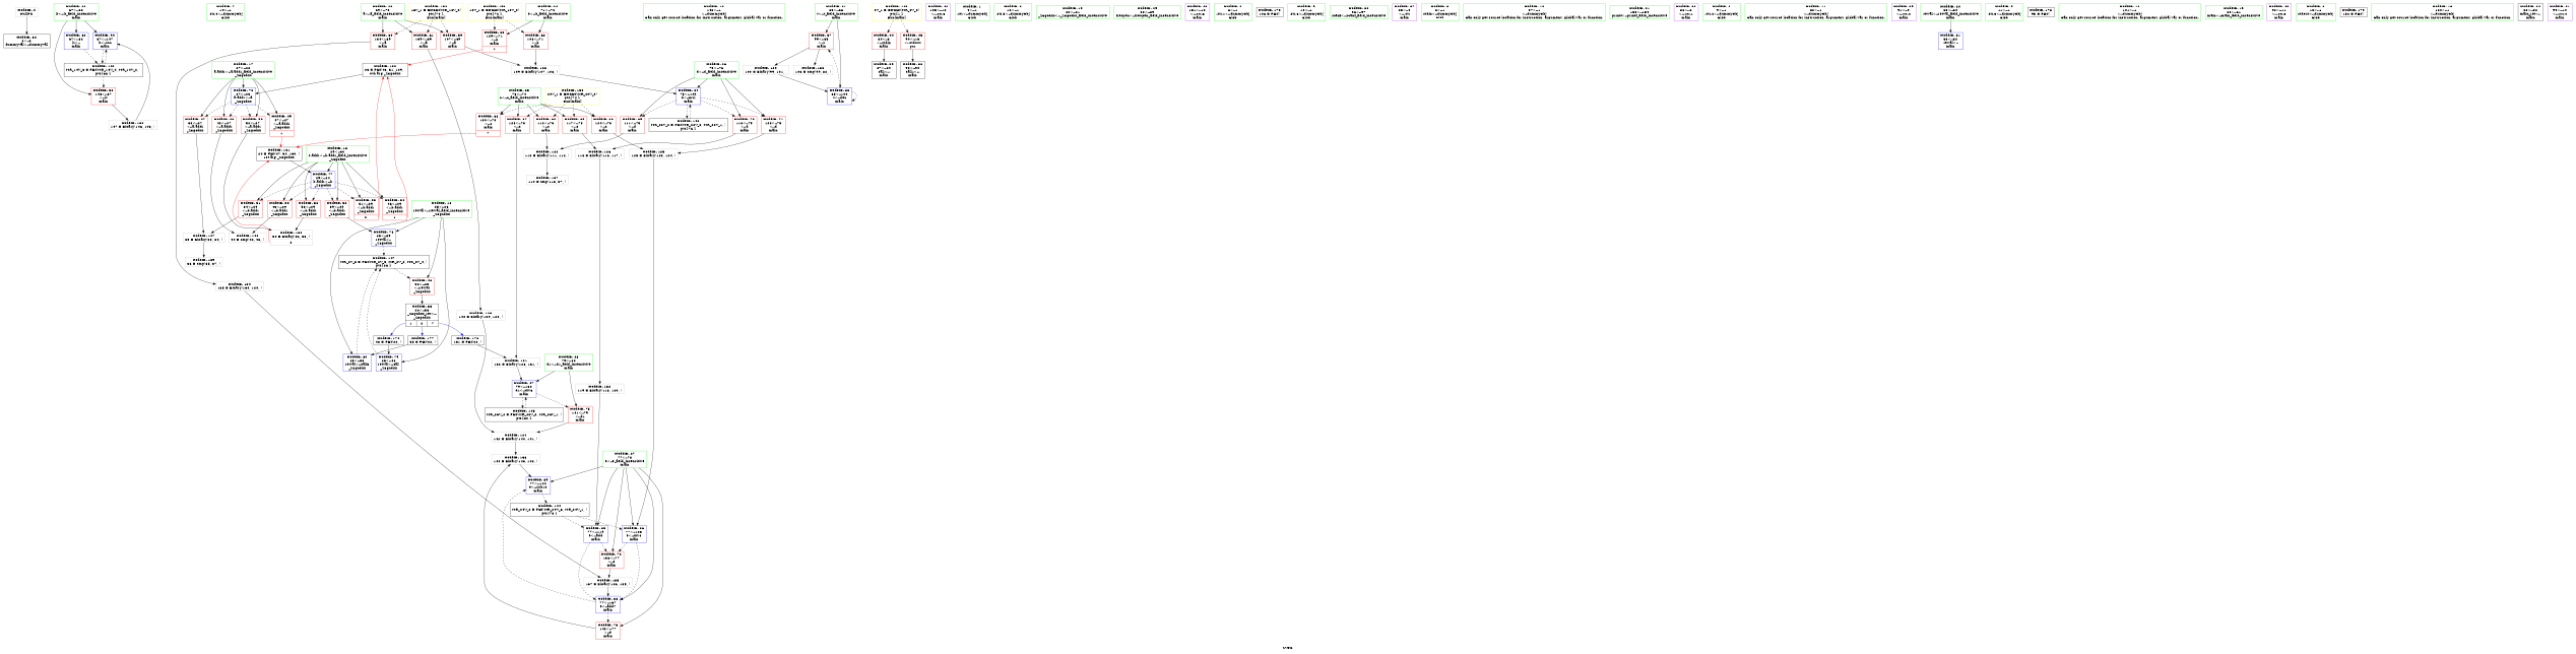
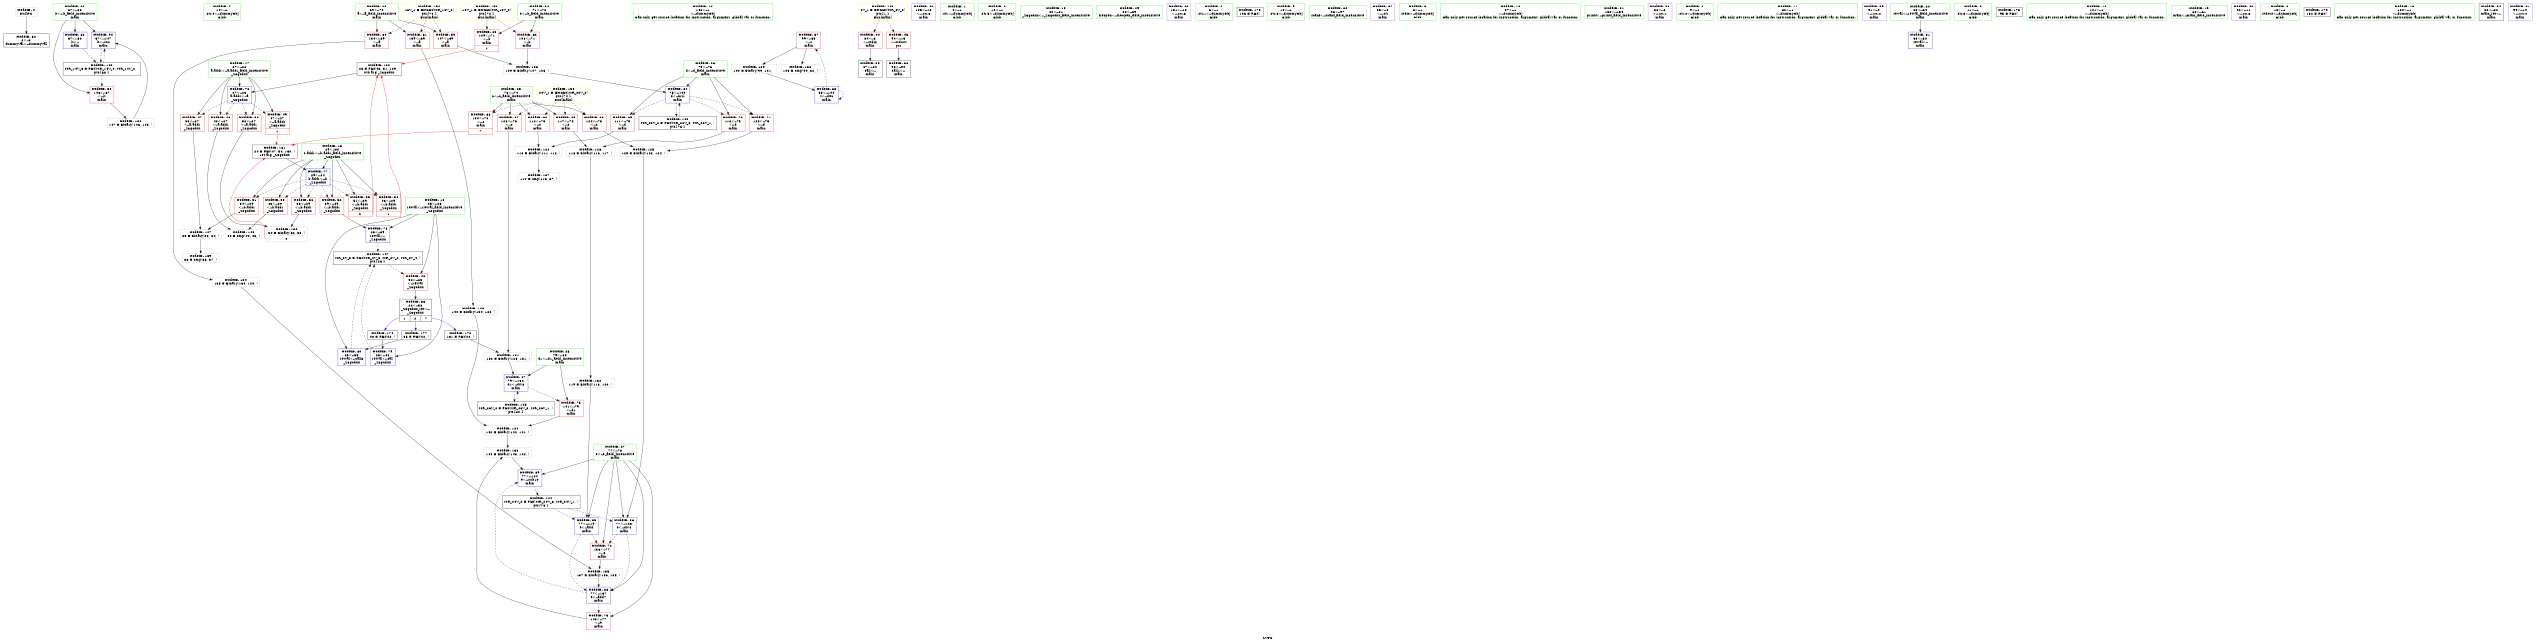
  digraph {
    label=SVFG
    node [color=red shape=record]
    edge [style=solid]
    n1 [color=grey label="{NodeID: 0\nNullPtr}"]
    n2 [color=black label="{NodeID: 32\n2\<--3\ndummyVal\<--dummyVal\n}"]
    n3 [color=blue label="{NodeID: 90\n67\<--147\nlt\<--inc\nmain\n}"]
    n4 [color=black label="{NodeID: 142\nMR_14V_3 = PHI(MR_14V_4, MR_14V_2, )\npts\{68 \}\n}"]
    n5 [label="{NodeID: 58\n146\<--67\n\<--lt\nmain\n}"]
    n6 [color=grey label="{NodeID: 136\n147 = Binary(146, 148, )\n}"]
    n7 [color=green label="{NodeID: 7\n14\<--1\n.str.4\<--dummyObj\nGlob }"]
    n8 [color=black label="{NodeID: 180\n23 = PHI(46, 51, 129, )\n0th arg _Z3gcdxx }"]
    n9 [color=blue label="{NodeID: 76\n27\<--23\na.addr\<--a\n_Z3gcdxx\n}"]
    n10 [label="{NodeID: 49\n47\<--27\n\<--a.addr\n_Z3gcdxx\n|{<s0>1}}"]
    n11 [label="{NodeID: 50\n52\<--27\n\<--a.addr\n_Z3gcdxx\n}"]
    n12 [label="{NodeID: 47\n33\<--27\n\<--a.addr\n_Z3gcdxx\n}"]
    n13 [label="{NodeID: 48\n42\<--27\n\<--a.addr\n_Z3gcdxx\n}"]
    n14 [color=black label="{NodeID: 181\n24 = PHI(47, 54, 130, )\n1st arg _Z3gcdxx }"]
    n15 [color=grey label="{NodeID: 130\n54 = Binary(52, 53, )\n|{<s0>2}}"]
    n16 [color=grey label="{NodeID: 127\n35 = Binary(33, 34, )\n}"]
    n17 [color=grey label="{NodeID: 140\n44 = cmp(42, 43, )\n}"]
    n18 [color=green label="{NodeID: 14\n148\<--1\n\<--dummyObj\nCan only get source location for instruction, argument, global var or function.}"]
-   n19 [color=green label="{NodeID: 21\n65\<--66\nt\<--t_field_insensitive\nmain\n}"]
    n20 [label="{NodeID: 57\n99\<--65\n\<--t\nmain\n}"]
    n21 [color=blue label="{NodeID: 83\n65\<--100\nt\<--dec\nmain\n}"]
    n22 [color=grey label="{NodeID: 129\n100 = Binary(99, 101, )\n}"]
    n23 [color=grey label="{NodeID: 138\n103 = cmp(99, 82, )\n}"]
    n24 [color=green label="{NodeID: 28\n79\<--80\nd1\<--d1_field_insensitive\nmain\n}"]
    n25 [label="{NodeID: 75\n141\<--79\n\<--d1\nmain\n}"]
    n26 [color=blue label="{NodeID: 87\n79\<--132\nd1\<--div6\nmain\n}"]
    n27 [color=grey label="{NodeID: 124\n142 = Binary(140, 141, )\n}"]
    n28 [color=black label="{NodeID: 145\nMR_26V_2 = PHI(MR_26V_3, MR_26V_1, )\npts\{80 \}\n}"]
    n29 [color=grey label="{NodeID: 133\n144 = Binary(143, 142, )\n}"]
    n30 [color=black label="{NodeID: 35\n87\<--84\ncall\<--\nmain\n}"]
    n31 [color=grey label="{NodeID: 125\n125 = Binary(123, 124, )\n}"]
    n32 [color=blue label="{NodeID: 86\n77\<--125\ne\<--div4\nmain\n}"]
    n33 [label="{NodeID: 72\n136\<--77\n\<--e\nmain\n}"]
    n34 [color=blue label="{NodeID: 88\n77\<--137\ne\<--add7\nmain\n}"]
    n35 [color=grey label="{NodeID: 135\n137 = Binary(136, 135, )\n}"]
    n36 [color=blue label="{NodeID: 89\n77\<--144\ne\<--sub10\nmain\n}"]
    n37 [label="{NodeID: 73\n143\<--77\n\<--e\nmain\n}"]
    n38 [color=purple label="{NodeID: 42\n105\<--16\n\<--.str.5\nmain\n}"]
    n39 [color=grey label="{NodeID: 132\n119 = Binary(118, 120, )\n}"]
    n40 [color=blue label="{NodeID: 85\n77\<--119\ne\<--add\nmain\n}"]
    n41 [color=blue label="{NodeID: 77\n29\<--24\nb.addr\<--b\n_Z3gcdxx\n}"]
    n42 [label="{NodeID: 56\n53\<--29\n\<--b.addr\n_Z3gcdxx\n}"]
    n43 [label="{NodeID: 51\n34\<--29\n\<--b.addr\n_Z3gcdxx\n}"]
    n44 [label="{NodeID: 52\n39\<--29\n\<--b.addr\n_Z3gcdxx\n}"]
    n45 [label="{NodeID: 53\n43\<--29\n\<--b.addr\n_Z3gcdxx\n}"]
    n46 [label="{NodeID: 54\n46\<--29\n\<--b.addr\n_Z3gcdxx\n|{<s0>1}}"]
    n47 [label="{NodeID: 55\n51\<--29\n\<--b.addr\n_Z3gcdxx\n|{<s0>2}}"]
    n48 [color=grey label="{NodeID: 139\n36 = cmp(35, 37, )\n}"]
    n49 [label="{NodeID: 63\n129\<--71\n\<--b\nmain\n|{<s0>7}}"]
    n50 [color=yellow label="{NodeID: 153\n18V_1 = ENCHI(MR_18V_0)\npts\{72 \}\nFun[main]}" style=double]
    n51 [label="{NodeID: 62\n108\<--71\n\<--b\nmain\n}"]
    n52 [color=grey label="{NodeID: 128\n109 = Binary(107, 108, )\n}"]
    n53 [color=blue label="{NodeID: 84\n75\<--109\nd\<--mul\nmain\n}"]
    n54 [label="{NodeID: 70\n116\<--75\n\<--d\nmain\n}"]
    n55 [color=grey label="{NodeID: 126\n118 = Binary(116, 117, )\n}"]
    n56 [color=blue label="{NodeID: 78\n25\<--39\nretval\<--\n_Z3gcdxx\n}"]
    n57 [color=black label="{NodeID: 147\nMR_2V_3 = PHI(MR_2V_5, MR_2V_2, MR_2V_4, )\npts\{26 \}\n}"]
    n58 [label="{NodeID: 69\n111\<--75\n\<--d\nmain\n}"]
    n59 [label="{NodeID: 71\n123\<--75\n\<--d\nmain\n}"]
    n60 [color=black label="{NodeID: 143\nMR_22V_2 = PHI(MR_22V_3, MR_22V_1, )\npts\{76 \}\n}"]
    n61 [color=grey label="{NodeID: 122\n113 = Binary(111, 112, )\n}"]
    n62 [color=grey label="{NodeID: 137\n114 = cmp(113, 37, )\n}"]
    n63 [color=green label="{NodeID: 1\n4\<--1\n.str\<--dummyObj\nGlob }"]
    n64 [color=black label="{NodeID: 174\n48 = PHI(22, )\n}"]
    n65 [color=blue label="{NodeID: 79\n25\<--48\nretval\<--call\n_Z3gcdxx\n}"]
    n66 [label="{NodeID: 46\n58\<--25\n\<--retval\n_Z3gcdxx\n}"]
    n67 [color=green label="{NodeID: 8\n16\<--1\n.str.5\<--dummyObj\nGlob }"]
    n68 [color=green label="{NodeID: 15\n20\<--21\n_Z3gcdxx\<--_Z3gcdxx_field_insensitive\n}"]
    n69 [color=green label="{NodeID: 22\n67\<--68\nlt\<--lt_field_insensitive\nmain\n}"]
    n70 [color=blue label="{NodeID: 82\n67\<--82\nlt\<--\nmain\n}"]
    n71 [color=green label="{NodeID: 29\n88\<--89\nfreopen\<--freopen_field_insensitive\n}"]
    n72 [color=black label="{NodeID: 36\n93\<--90\ncall1\<--\nmain\n}"]
    n73 [color=purple label="{NodeID: 43\n151\<--18\n\<--.str.6\nmain\n}"]
    n74 [color=black label="{NodeID: 144\nMR_24V_2 = PHI(MR_24V_6, MR_24V_1, )\npts\{78 \}\n}"]
    n75 [color=black label="{NodeID: 33\n22\<--58\n_Z3gcdxx_ret\<--\n_Z3gcdxx\n|{<s0>1|<s1>2|<s2>7}}"]
    n76 [color=black label="{NodeID: 176\n131 = PHI(22, )\n}"]
    n77 [color=black label="{NodeID: 177\n55 = PHI(22, )\n}"]
    n78 [label="{NodeID: 64\n112\<--73\n\<--c\nmain\n}"]
    n79 [color=yellow label="{NodeID: 154\n20V_1 = ENCHI(MR_20V_0)\npts\{74 \}\nFun[main]}" style=double]
    n80 [label="{NodeID: 65\n117\<--73\n\<--c\nmain\n}"]
    n81 [label="{NodeID: 66\n124\<--73\n\<--c\nmain\n}"]
    n82 [label="{NodeID: 67\n128\<--73\n\<--c\nmain\n}"]
    n83 [label="{NodeID: 68\n130\<--73\n\<--c\nmain\n|{<s0>7}}"]
    n84 [color=grey label="{NodeID: 131\n132 = Binary(128, 131, )\n}"]
    n85 [color=green label="{NodeID: 2\n6\<--1\n.str.1\<--dummyObj\nGlob }"]
    n86 [color=black label="{NodeID: 175\n106 = PHI()\n}"]
    n87 [color=green label="{NodeID: 9\n18\<--1\n.str.6\<--dummyObj\nGlob }"]
    n88 [color=green label="{NodeID: 16\n25\<--26\nretval\<--retval_field_insensitive\n_Z3gcdxx\n}"]
    n89 [color=blue label="{NodeID: 80\n25\<--55\nretval\<--call5\n_Z3gcdxx\n}"]
    n90 [color=green label="{NodeID: 23\n69\<--70\na\<--a_field_insensitive\nmain\n}"]
    n91 [label="{NodeID: 59\n107\<--69\n\<--a\nmain\n}"]
    n92 [label="{NodeID: 60\n134\<--69\n\<--a\nmain\n}"]
    n93 [label="{NodeID: 61\n139\<--69\n\<--a\nmain\n}"]
    n94 [color=grey label="{NodeID: 134\n135 = Binary(134, 120, )\n}"]
    n95 [color=grey label="{NodeID: 123\n140 = Binary(139, 120, )\n}"]
    n96 [color=green label="{NodeID: 30\n96\<--97\nscanf\<--scanf_field_insensitive\n}"]
    n97 [color=purple label="{NodeID: 37\n85\<--4\n\<--.str\nmain\n}"]
    n98 [label="{NodeID: 44\n84\<--8\n\<--stdin\nmain\n}"]
    n99 [color=yellow label="{NodeID: 148\n8V_1 = ENCHI(MR_8V_0)\npts\{1 \}\nFun[main]}" style=double]
    n100 [label="{NodeID: 45\n90\<--13\n\<--stdout\npts\n}"]
    n101 [color=green label="{NodeID: 3\n8\<--1\nstdin\<--dummyObj\nGlob }"]
    n102 [color=green label="{NodeID: 10\n37\<--1\n\<--dummyObj\nCan only get source location for instruction, argument, global var or function.}"]
    n103 [color=green label="{NodeID: 17\n27\<--28\na.addr\<--a.addr_field_insensitive\n_Z3gcdxx\n}"]
    n104 [color=green label="{NodeID: 24\n71\<--72\nb\<--b_field_insensitive\nmain\n}"]
    n105 [color=green label="{NodeID: 31\n153\<--154\nprintf\<--printf_field_insensitive\n}"]
    n106 [color=purple label="{NodeID: 38\n86\<--6\n\<--.str.1\nmain\n}"]
    n107 [color=green label="{NodeID: 4\n9\<--1\n.str.2\<--dummyObj\nGlob }"]
    n108 [color=green label="{NodeID: 11\n82\<--1\n\<--dummyObj\nCan only get source location for instruction, argument, global var or function.}"]
    n109 [color=green label="{NodeID: 18\n29\<--30\nb.addr\<--b.addr_field_insensitive\n_Z3gcdxx\n}"]
    n110 [color=green label="{NodeID: 25\n73\<--74\nc\<--c_field_insensitive\nmain\n}"]
    n111 [color=purple label="{NodeID: 39\n91\<--9\n\<--.str.2\nmain\n}"]
    n112 [color=blue label="{NodeID: 81\n63\<--82\nretval\<--\nmain\n}"]
    n113 [color=green label="{NodeID: 5\n11\<--1\n.str.3\<--dummyObj\nGlob }"]
    n114 [color=black label="{NodeID: 178\n95 = PHI()\n}"]
    n115 [color=green label="{NodeID: 12\n101\<--1\n\<--dummyObj\nCan only get source location for instruction, argument, global var or function.}"]
    n116 [color=green label="{NodeID: 19\n60\<--61\nmain\<--main_field_insensitive\n}"]
    n117 [color=green label="{NodeID: 26\n75\<--76\nd\<--d_field_insensitive\nmain\n}"]
    n118 [color=purple label="{NodeID: 40\n92\<--11\n\<--.str.3\nmain\n}"]
    n119 [color=green label="{NodeID: 6\n13\<--1\nstdout\<--dummyObj\nGlob }"]
    n120 [color=black label="{NodeID: 179\n152 = PHI()\n}"]
    n121 [color=green label="{NodeID: 13\n120\<--1\n\<--dummyObj\nCan only get source location for instruction, argument, global var or function.}"]
    n122 [color=green label="{NodeID: 20\n63\<--64\nretval\<--retval_field_insensitive\nmain\n}"]
    n123 [color=green label="{NodeID: 27\n77\<--78\ne\<--e_field_insensitive\nmain\n}"]
    n124 [color=black label="{NodeID: 34\n62\<--82\nmain_ret\<--\nmain\n}"]
    n125 [color=purple label="{NodeID: 41\n94\<--14\n\<--.str.4\nmain\n}"]
    n126 [color=yellow label="{NodeID: 152\n16V_1 = ENCHI(MR_16V_0)\npts\{70 \}\nFun[main]}" style=double]
    n1 -> n2
    n3 -> n4 [style=dashed]
    n4 -> n3 [style=dashed]
    n4 -> n5 [style=dashed]
    n5 -> n6
    n6 -> n3
    n8 -> n9
    n9 -> n10 [style=dashed]
    n9 -> n11 [style=dashed]
    n9 -> n12 [style=dashed]
    n9 -> n13 [style=dashed]
    n10 -> n14 [color=red tailport=s0]
    n11 -> n15
    n12 -> n16
    n13 -> n17
    n14 -> n41
    n15 -> n14 [color=red tailport=s0]
    n16 -> n48
-   n19 -> n20
-   n19 -> n21
    n20 -> n22
    n20 -> n23
    n21 -> n20 [style=dashed]
    n21 -> n21 [style=dashed]
    n22 -> n21
    n24 -> n25
    n24 -> n26
    n25 -> n27
    n26 -> n25 [style=dashed]
    n26 -> n28 [style=dashed]
    n27 -> n29
    n28 -> n26 [style=dashed]
    n29 -> n36
    n31 -> n32
    n32 -> n33 [style=dashed]
    n32 -> n34 [style=dashed]
    n33 -> n35
    n34 -> n36 [style=dashed]
    n34 -> n37 [style=dashed]
    n35 -> n34
    n36 -> n74 [style=dashed]
    n37 -> n29
    n39 -> n40
    n40 -> n33 [style=dashed]
    n40 -> n34 [style=dashed]
    n41 -> n42 [style=dashed]
    n41 -> n43 [style=dashed]
    n41 -> n44 [style=dashed]
    n41 -> n45 [style=dashed]
    n41 -> n46 [style=dashed]
    n41 -> n47 [style=dashed]
    n42 -> n15
    n43 -> n16
    n44 -> n56
    n45 -> n17
    n46 -> n8 [color=red tailport=s0]
    n47 -> n8 [color=red tailport=s0]
    n49 -> n8 [color=red tailport=s0]
    n50 -> n49 [style=dashed]
    n50 -> n51 [style=dashed]
    n51 -> n52
    n52 -> n53
    n53 -> n54 [style=dashed]
    n53 -> n58 [style=dashed]
    n53 -> n59 [style=dashed]
    n53 -> n60 [style=dashed]
    n54 -> n55
    n55 -> n39
    n56 -> n57 [style=dashed]
    n57 -> n66 [style=dashed]
    n58 -> n61
    n59 -> n31
    n60 -> n53 [style=dashed]
    n61 -> n62
    n64 -> n65
    n65 -> n57 [style=dashed]
    n66 -> n75
    n69 -> n3
    n69 -> n5
    n69 -> n70
    n70 -> n4 [style=dashed]
    n74 -> n32 [style=dashed]
    n74 -> n40 [style=dashed]
    n75 -> n64 [color=blue tailport=s0]
    n75 -> n76 [color=blue tailport=s2]
    n75 -> n77 [color=blue tailport=s1]
    n76 -> n84
    n77 -> n89
    n78 -> n61
    n79 -> n78 [style=dashed]
    n79 -> n80 [style=dashed]
    n79 -> n81 [style=dashed]
    n79 -> n82 [style=dashed]
    n79 -> n83 [style=dashed]
    n80 -> n55
    n81 -> n31
    n82 -> n84
    n83 -> n14 [color=red tailport=s0]
    n84 -> n26
    n88 -> n56
    n88 -> n65
    n88 -> n66
    n88 -> n89
    n89 -> n57 [style=dashed]
    n90 -> n91
    n90 -> n92
    n90 -> n93
    n91 -> n52
    n92 -> n94
    n93 -> n95
    n94 -> n35
    n95 -> n27
    n98 -> n30
    n99 -> n98 [style=dashed]
    n99 -> n100 [style=dashed]
    n100 -> n72
    n103 -> n9
    n103 -> n10
    n103 -> n11
    n103 -> n12
    n103 -> n13
    n104 -> n49
    n104 -> n51
    n109 -> n41
    n109 -> n42
    n109 -> n43
    n109 -> n44
    n109 -> n45
    n109 -> n46
    n109 -> n47
    n110 -> n78
    n110 -> n80
    n110 -> n81
    n110 -> n82
    n110 -> n83
    n117 -> n53
    n117 -> n54
    n117 -> n58
    n117 -> n59
    n122 -> n112
    n123 -> n32
    n123 -> n33
    n123 -> n34
    n123 -> n36
    n123 -> n37
    n123 -> n40
    n126 -> n91 [style=dashed]
    n126 -> n92 [style=dashed]
    n126 -> n93 [style=dashed]
  }
